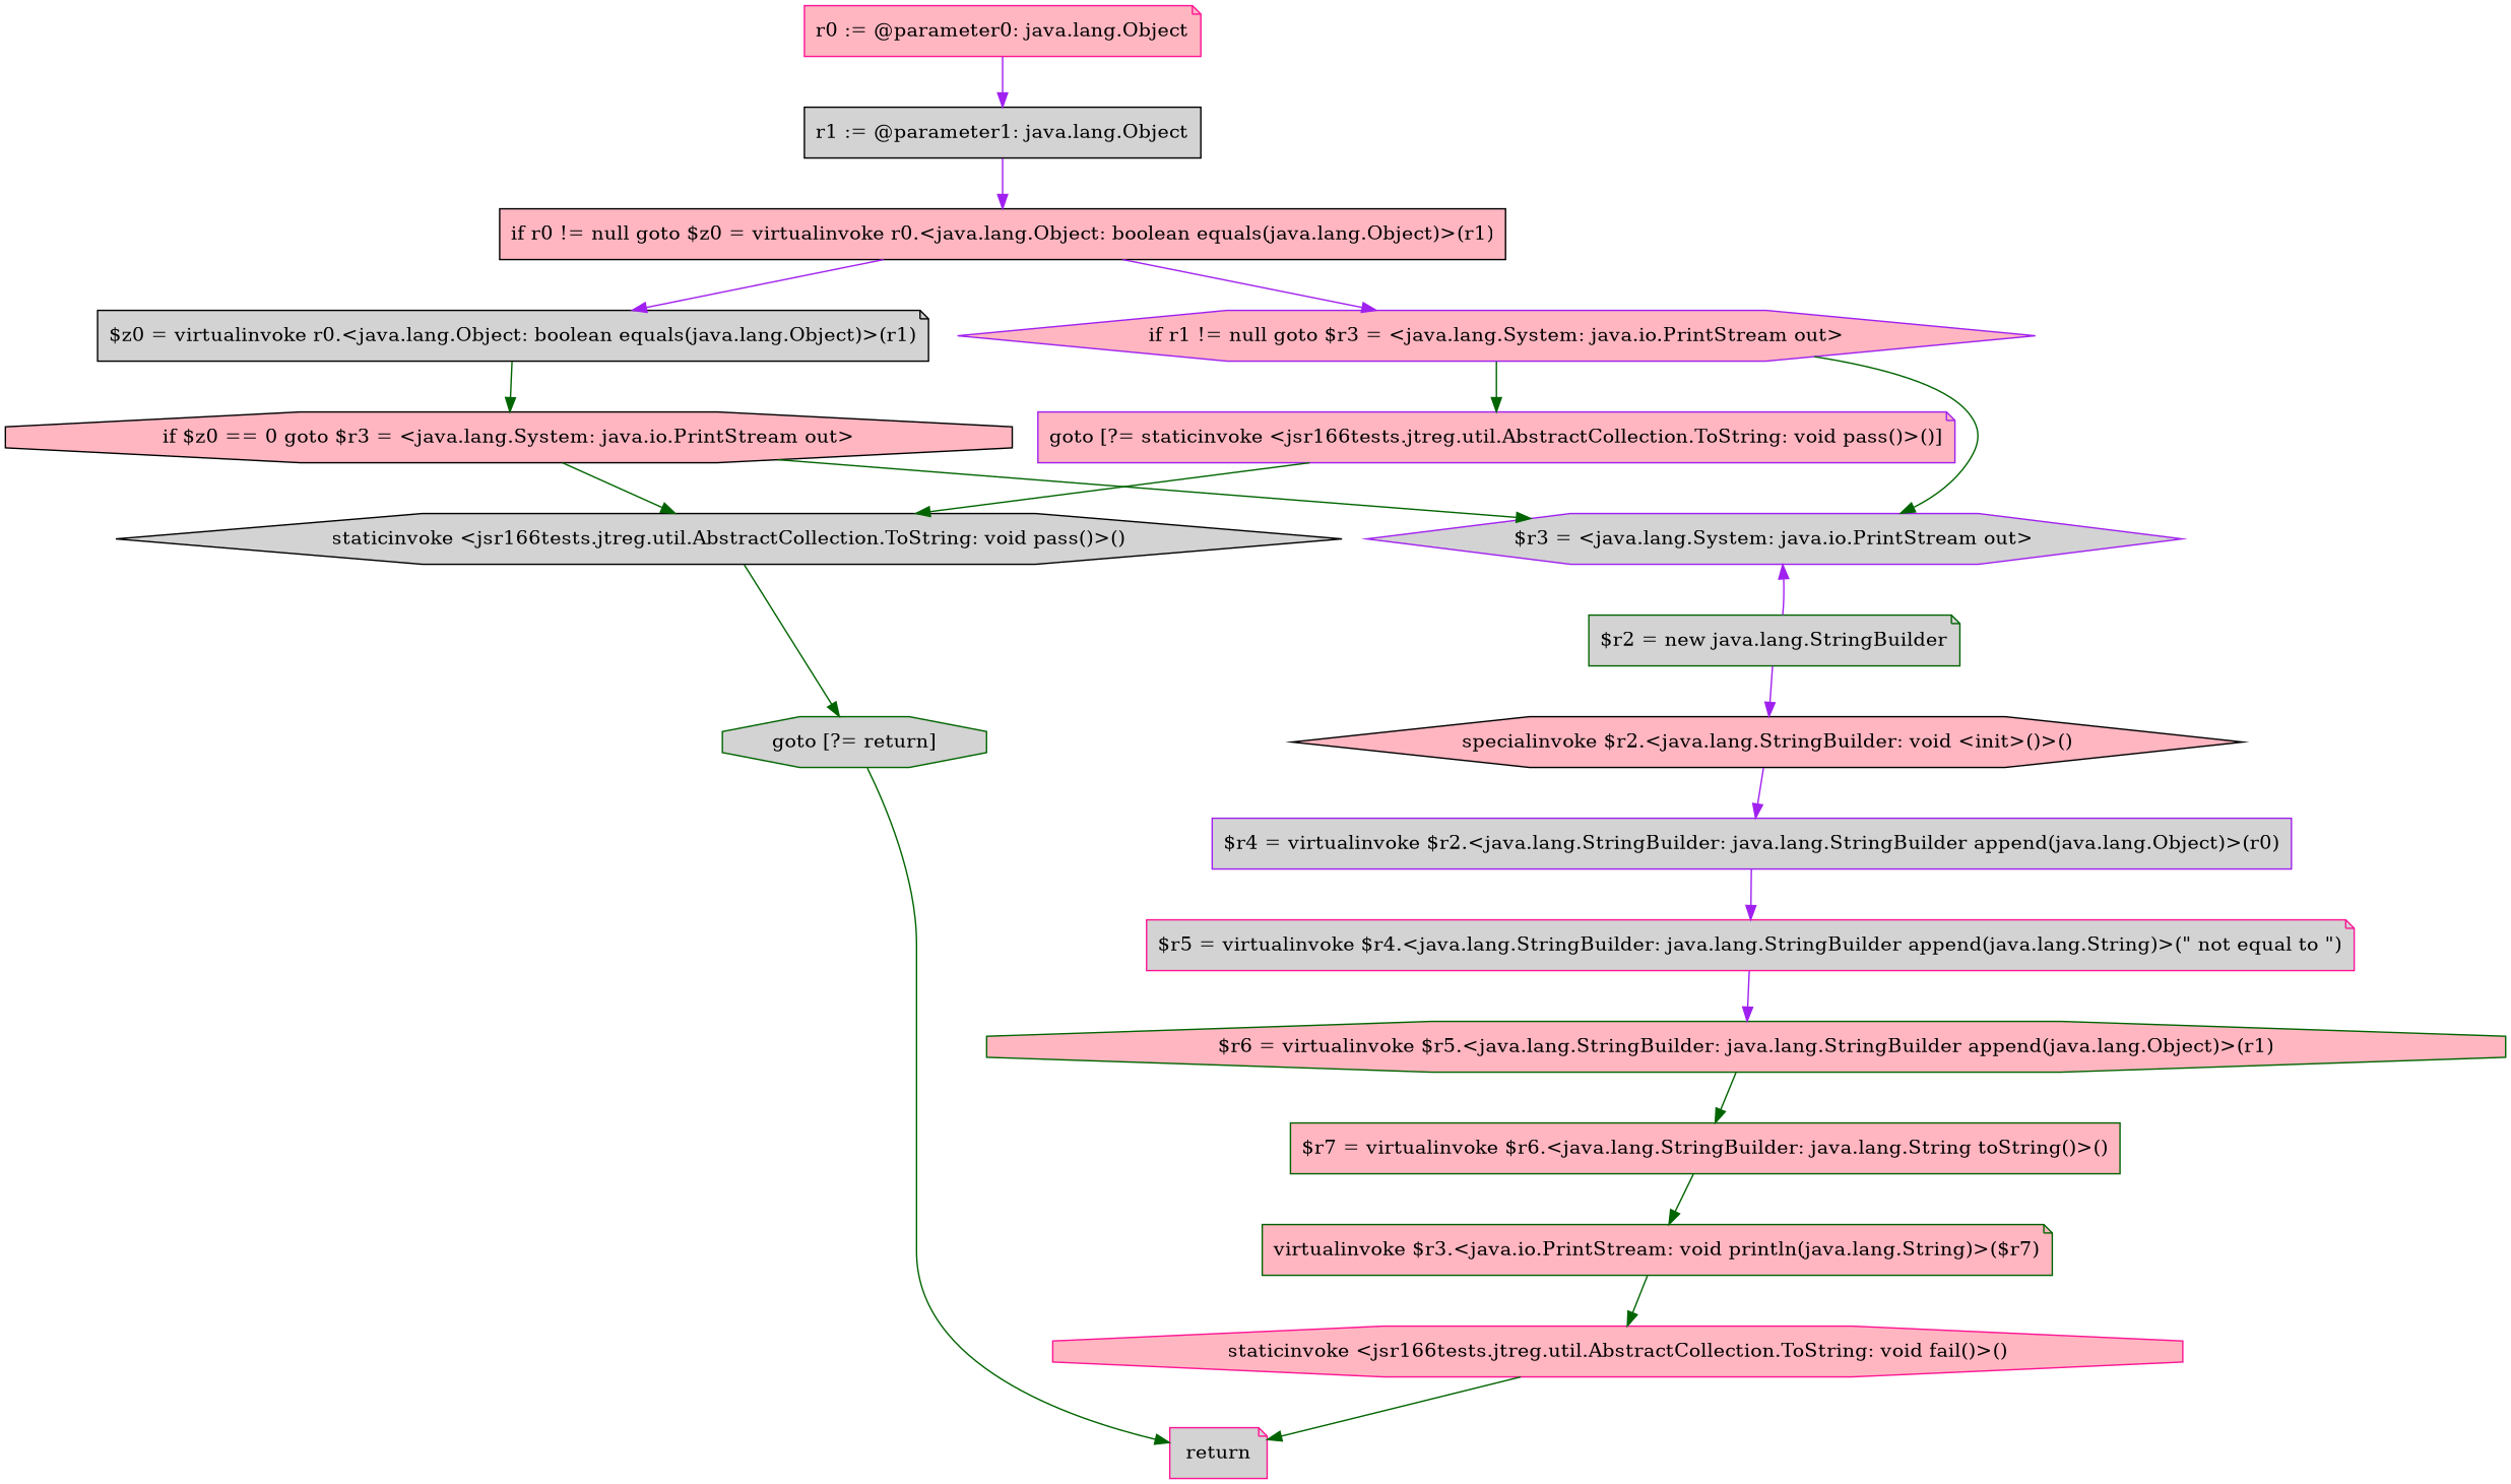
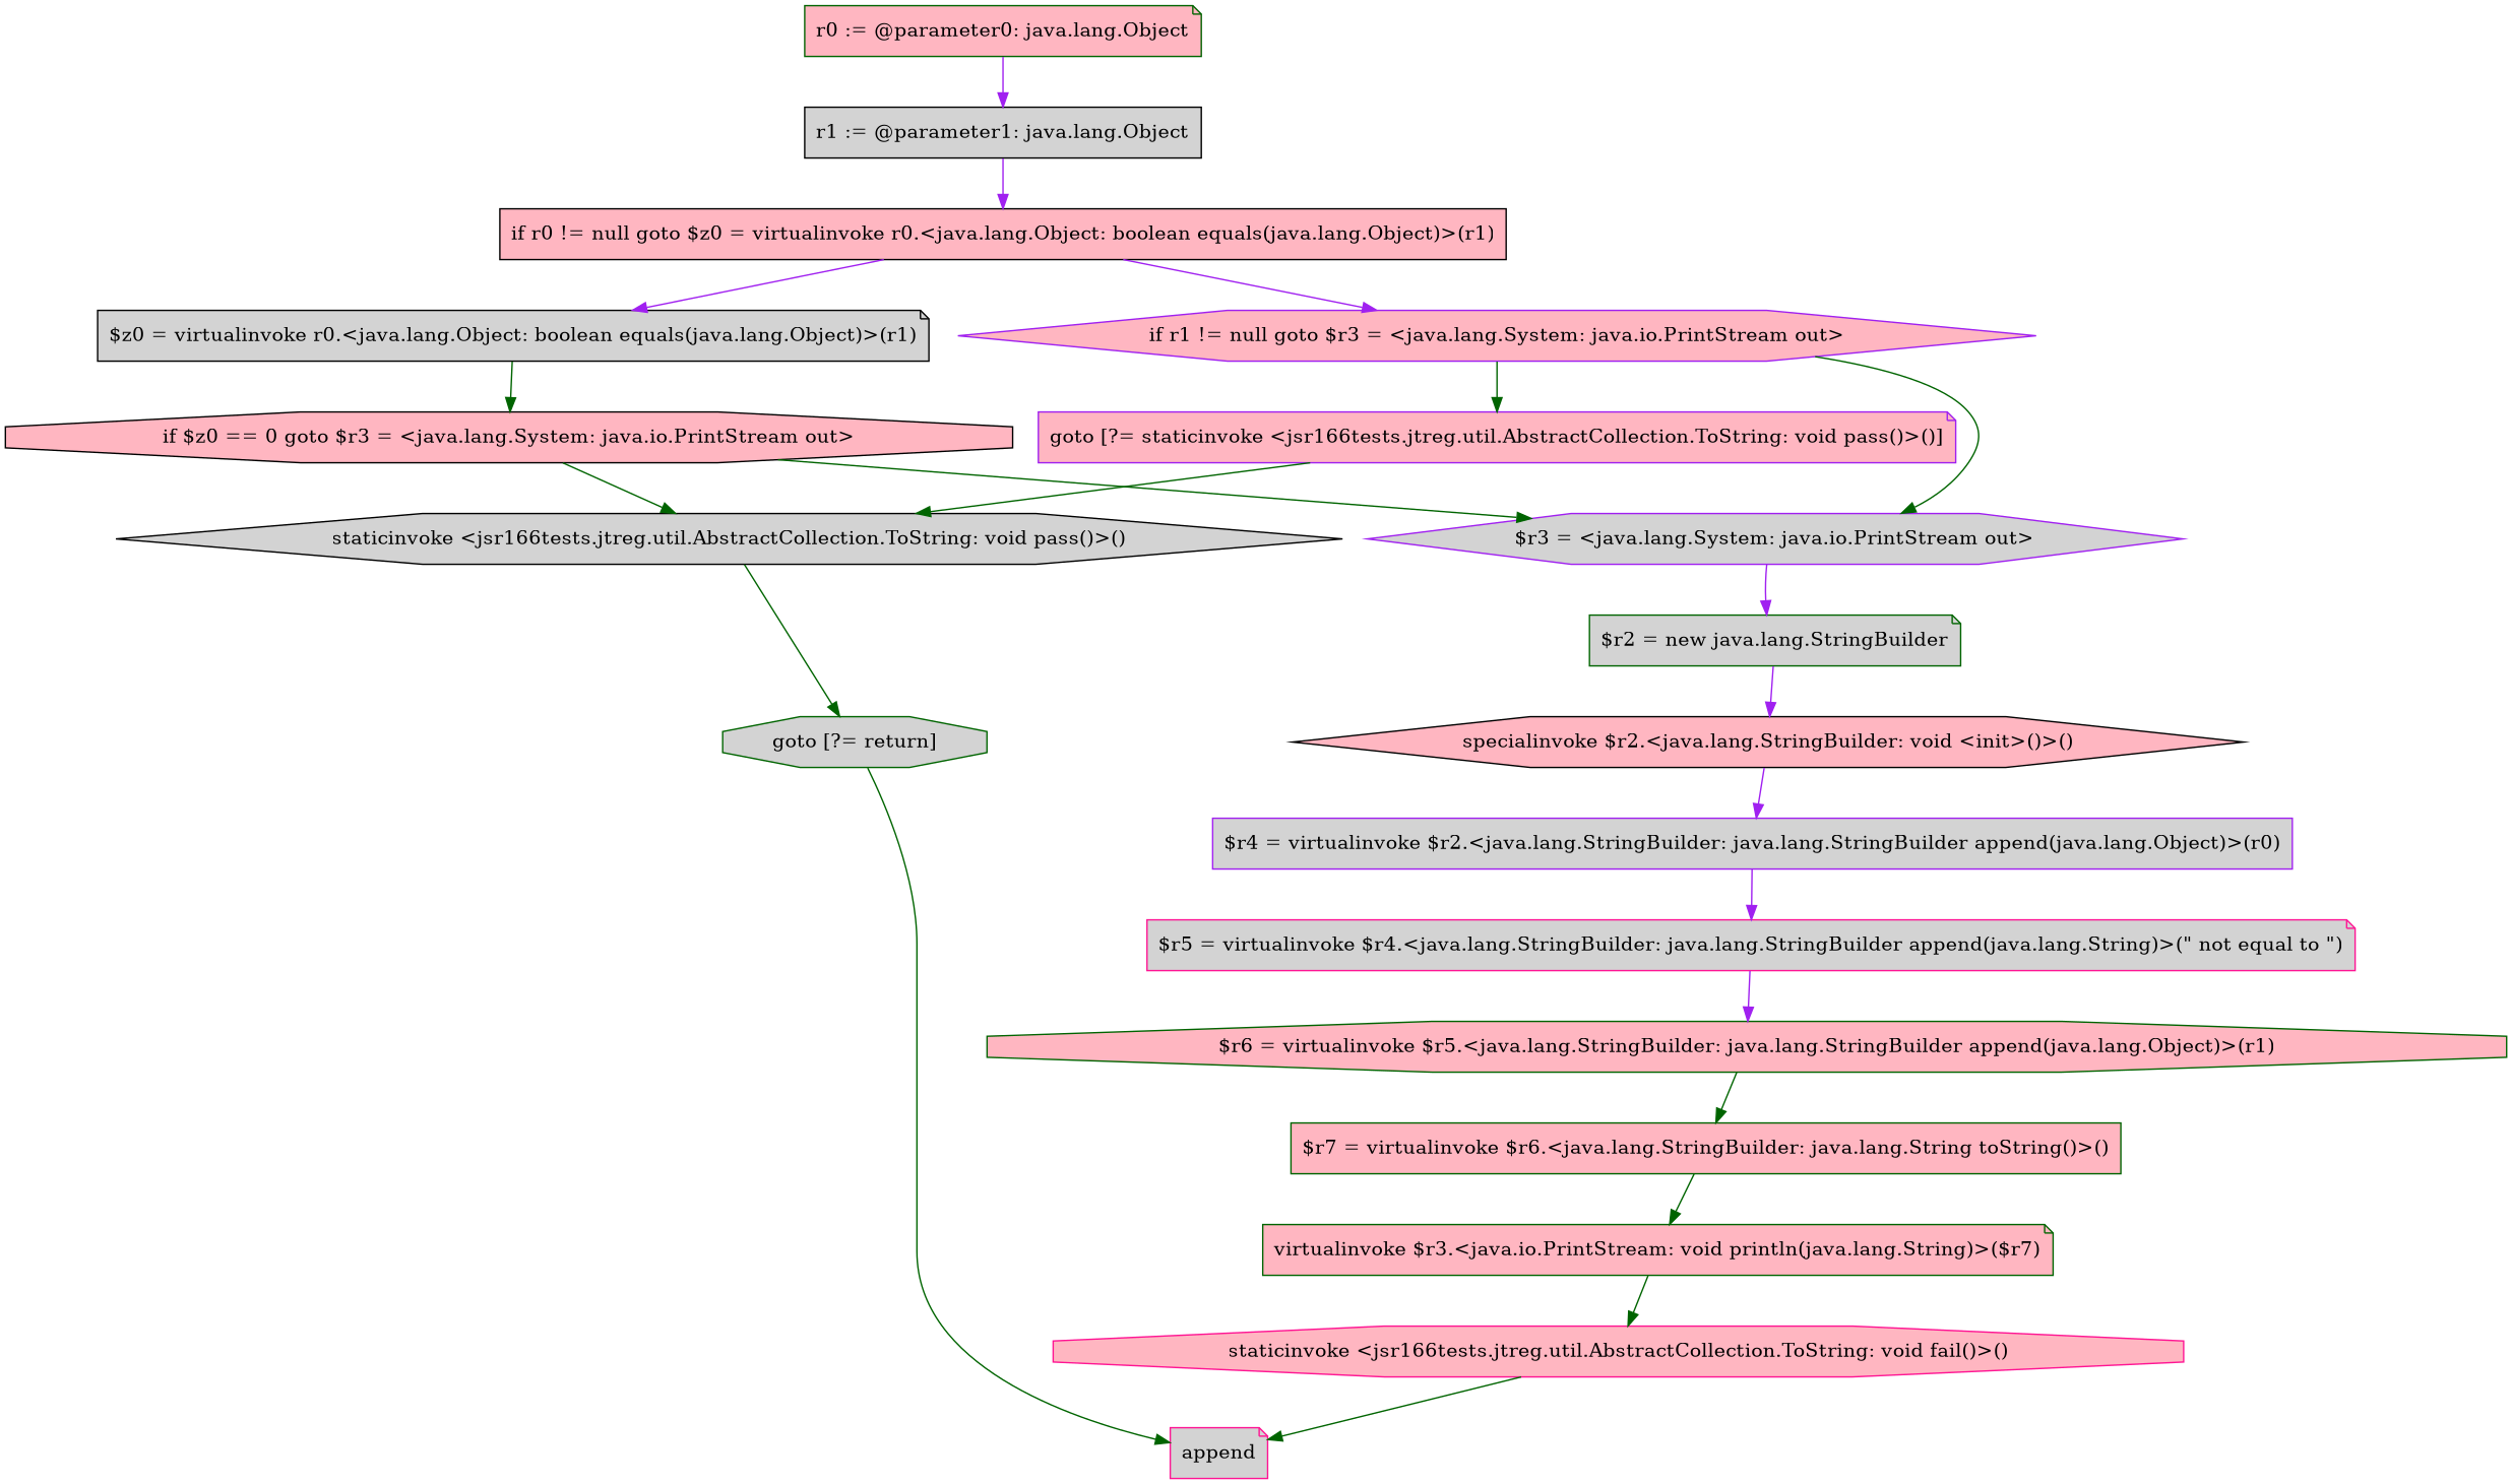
  digraph {
    node [color=black fillcolor=lightpink shape=note style=filled]
    edge [color=darkgreen]
-   "r0 := @parameter0: java.lang.Object" [color=deeppink]
+   "r0 := @parameter0: java.lang.Object" [color=darkgreen]
    "r1 := @parameter1: java.lang.Object" [fillcolor=lightgrey shape=box]
    "if r0 != null goto $z0 = virtualinvoke r0.<java.lang.Object: boolean equals(java.lang.Object)>(r1)" [shape=box]
    "if r1 != null goto $r3 = <java.lang.System: java.io.PrintStream out>" [color=purple shape=hexagon]
    "$z0 = virtualinvoke r0.<java.lang.Object: boolean equals(java.lang.Object)>(r1)" [fillcolor=lightgrey]
    "goto [?= staticinvoke <jsr166tests.jtreg.util.AbstractCollection.ToString: void pass()>()]" [color=purple]
    "$r3 = <java.lang.System: java.io.PrintStream out>" [color=purple fillcolor=lightgrey shape=hexagon]
    "if $z0 == 0 goto $r3 = <java.lang.System: java.io.PrintStream out>" [shape=octagon]
    "staticinvoke <jsr166tests.jtreg.util.AbstractCollection.ToString: void pass()>()" [fillcolor=lightgrey shape=hexagon]
    "$r2 = new java.lang.StringBuilder" [color=darkgreen fillcolor=lightgrey]
    "goto [?= return]" [color=darkgreen fillcolor=lightgrey shape=octagon]
-   return [color=deeppink fillcolor=lightgrey]
+   return [color=deeppink fillcolor=lightgrey label=append]
    "specialinvoke $r2.<java.lang.StringBuilder: void <init>()>()" [shape=hexagon]
    "$r4 = virtualinvoke $r2.<java.lang.StringBuilder: java.lang.StringBuilder append(java.lang.Object)>(r0)" [color=purple fillcolor=lightgrey shape=box]
    "$r5 = virtualinvoke $r4.<java.lang.StringBuilder: java.lang.StringBuilder append(java.lang.String)>(\" not equal to \")" [color=deeppink fillcolor=lightgrey]
    "$r6 = virtualinvoke $r5.<java.lang.StringBuilder: java.lang.StringBuilder append(java.lang.Object)>(r1)" [color=darkgreen shape=octagon]
    "$r7 = virtualinvoke $r6.<java.lang.StringBuilder: java.lang.String toString()>()" [color=darkgreen shape=box]
    "virtualinvoke $r3.<java.io.PrintStream: void println(java.lang.String)>($r7)" [color=darkgreen]
    "staticinvoke <jsr166tests.jtreg.util.AbstractCollection.ToString: void fail()>()" [color=deeppink shape=octagon]
    "r0 := @parameter0: java.lang.Object" -> "r1 := @parameter1: java.lang.Object" [color=purple]
    "r1 := @parameter1: java.lang.Object" -> "if r0 != null goto $z0 = virtualinvoke r0.<java.lang.Object: boolean equals(java.lang.Object)>(r1)" [color=purple]
    "if r0 != null goto $z0 = virtualinvoke r0.<java.lang.Object: boolean equals(java.lang.Object)>(r1)" -> "if r1 != null goto $r3 = <java.lang.System: java.io.PrintStream out>" [color=purple]
    "if r0 != null goto $z0 = virtualinvoke r0.<java.lang.Object: boolean equals(java.lang.Object)>(r1)" -> "$z0 = virtualinvoke r0.<java.lang.Object: boolean equals(java.lang.Object)>(r1)" [color=purple]
    "if r1 != null goto $r3 = <java.lang.System: java.io.PrintStream out>" -> "goto [?= staticinvoke <jsr166tests.jtreg.util.AbstractCollection.ToString: void pass()>()]"
    "if r1 != null goto $r3 = <java.lang.System: java.io.PrintStream out>" -> "$r3 = <java.lang.System: java.io.PrintStream out>"
    "$z0 = virtualinvoke r0.<java.lang.Object: boolean equals(java.lang.Object)>(r1)" -> "if $z0 == 0 goto $r3 = <java.lang.System: java.io.PrintStream out>"
    "goto [?= staticinvoke <jsr166tests.jtreg.util.AbstractCollection.ToString: void pass()>()]" -> "staticinvoke <jsr166tests.jtreg.util.AbstractCollection.ToString: void pass()>()"
-   "$r2 = new java.lang.StringBuilder" -> "$r3 = <java.lang.System: java.io.PrintStream out>" [color=purple]
+   "$r3 = <java.lang.System: java.io.PrintStream out>" -> "$r2 = new java.lang.StringBuilder" [color=purple]
    "if $z0 == 0 goto $r3 = <java.lang.System: java.io.PrintStream out>" -> "$r3 = <java.lang.System: java.io.PrintStream out>"
    "if $z0 == 0 goto $r3 = <java.lang.System: java.io.PrintStream out>" -> "staticinvoke <jsr166tests.jtreg.util.AbstractCollection.ToString: void pass()>()"
    "staticinvoke <jsr166tests.jtreg.util.AbstractCollection.ToString: void pass()>()" -> "goto [?= return]"
    "$r2 = new java.lang.StringBuilder" -> "specialinvoke $r2.<java.lang.StringBuilder: void <init>()>()" [color=purple]
    "goto [?= return]" -> return
    "specialinvoke $r2.<java.lang.StringBuilder: void <init>()>()" -> "$r4 = virtualinvoke $r2.<java.lang.StringBuilder: java.lang.StringBuilder append(java.lang.Object)>(r0)" [color=purple]
    "$r4 = virtualinvoke $r2.<java.lang.StringBuilder: java.lang.StringBuilder append(java.lang.Object)>(r0)" -> "$r5 = virtualinvoke $r4.<java.lang.StringBuilder: java.lang.StringBuilder append(java.lang.String)>(\" not equal to \")" [color=purple]
    "$r5 = virtualinvoke $r4.<java.lang.StringBuilder: java.lang.StringBuilder append(java.lang.String)>(\" not equal to \")" -> "$r6 = virtualinvoke $r5.<java.lang.StringBuilder: java.lang.StringBuilder append(java.lang.Object)>(r1)" [color=purple]
    "$r6 = virtualinvoke $r5.<java.lang.StringBuilder: java.lang.StringBuilder append(java.lang.Object)>(r1)" -> "$r7 = virtualinvoke $r6.<java.lang.StringBuilder: java.lang.String toString()>()"
    "$r7 = virtualinvoke $r6.<java.lang.StringBuilder: java.lang.String toString()>()" -> "virtualinvoke $r3.<java.io.PrintStream: void println(java.lang.String)>($r7)"
    "virtualinvoke $r3.<java.io.PrintStream: void println(java.lang.String)>($r7)" -> "staticinvoke <jsr166tests.jtreg.util.AbstractCollection.ToString: void fail()>()"
    "staticinvoke <jsr166tests.jtreg.util.AbstractCollection.ToString: void fail()>()" -> return
  }
